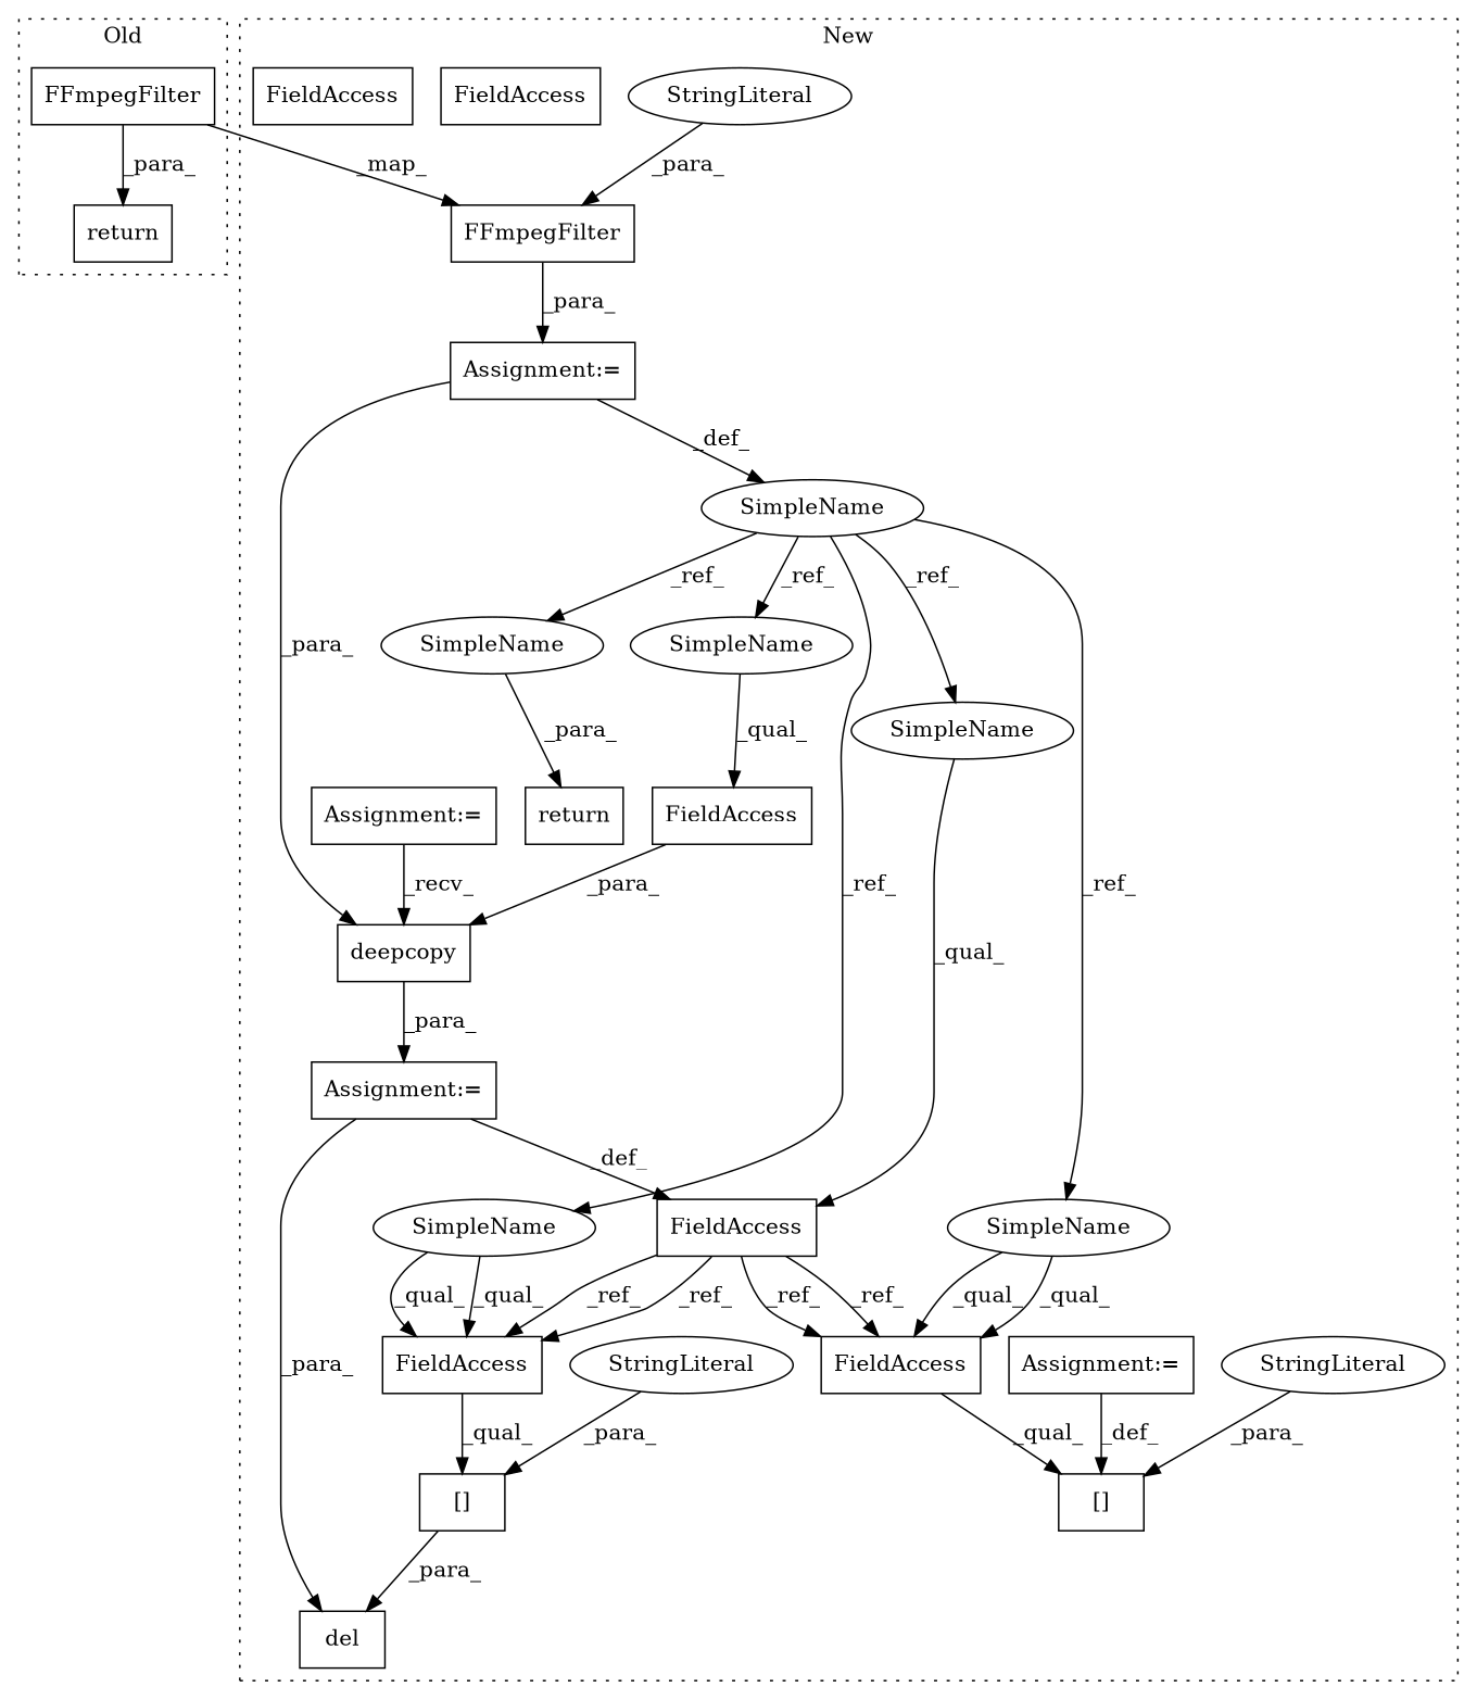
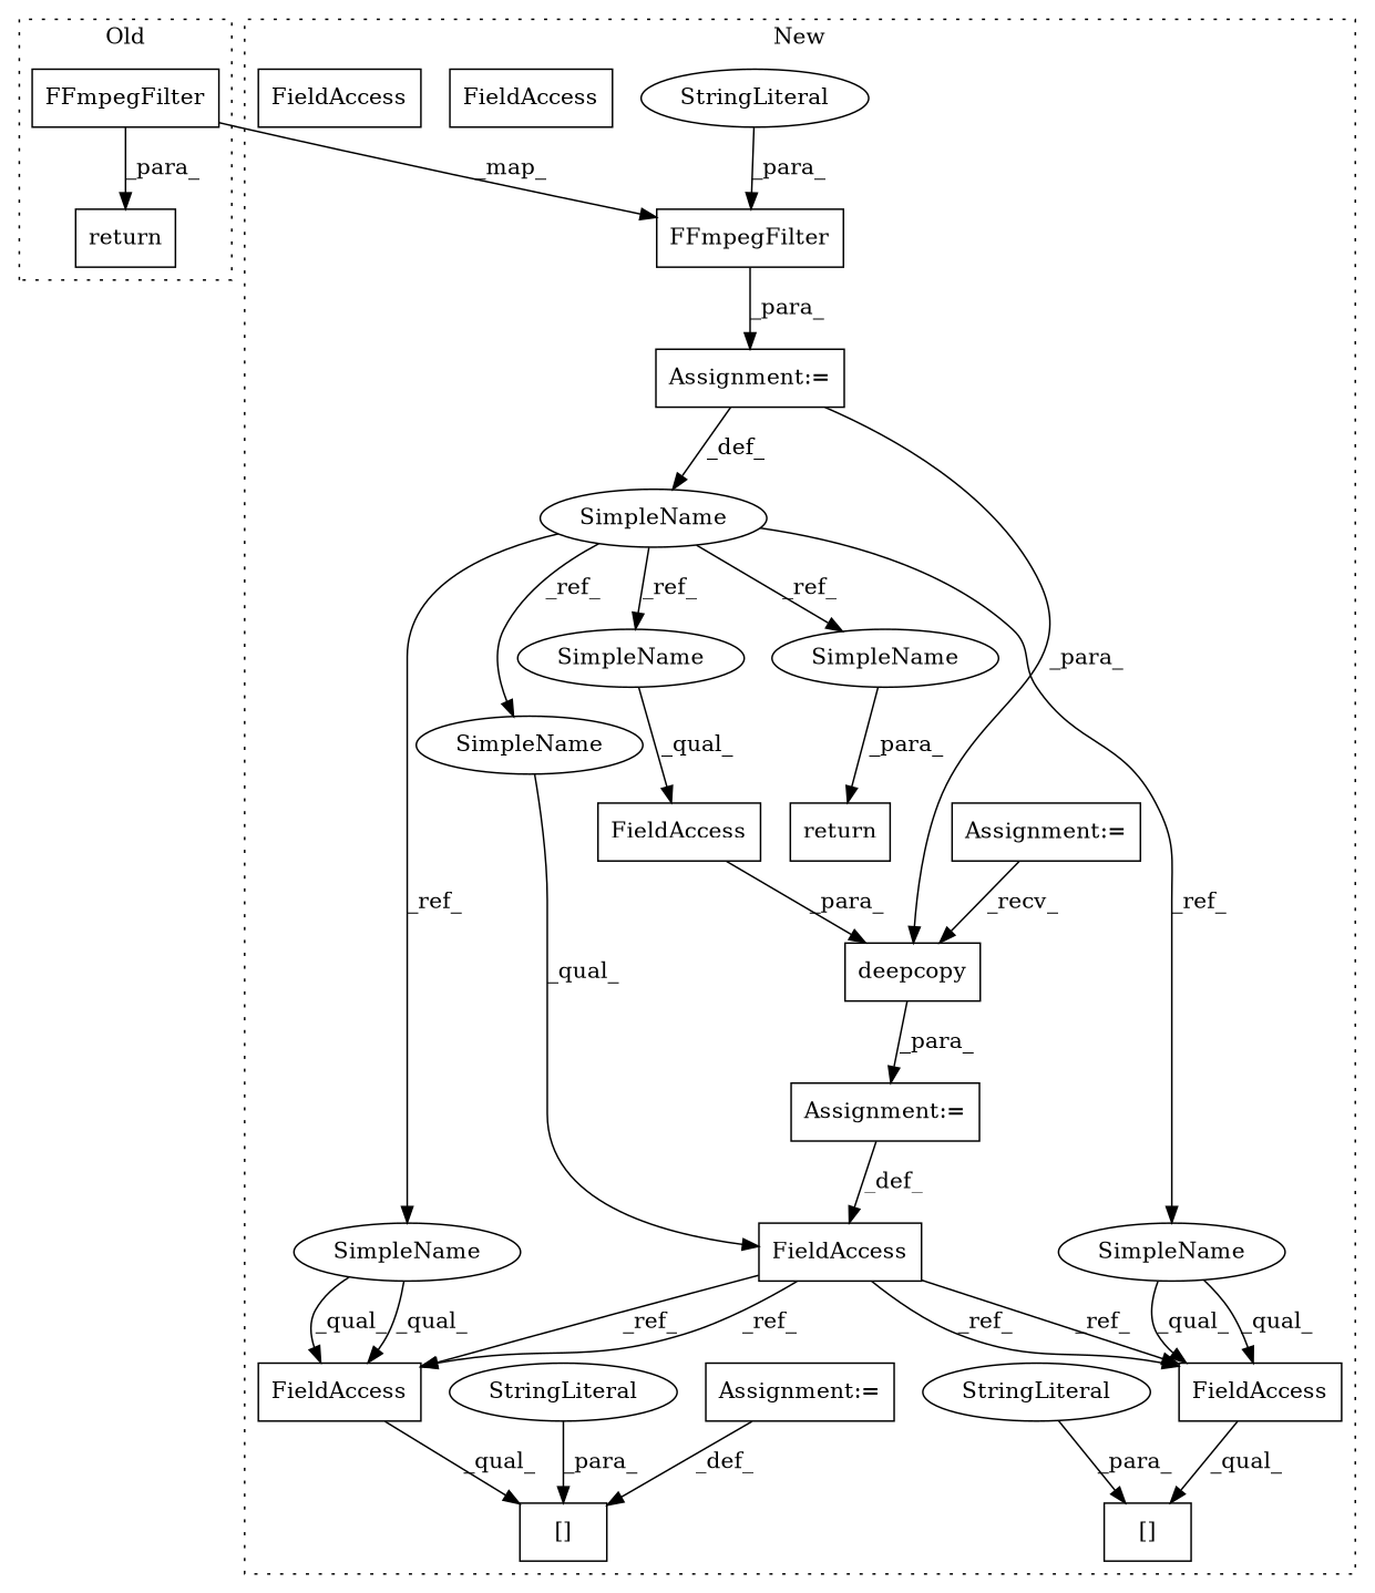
  digraph {
    node [a=22 l=7 s=10614 shape=box]
    n1 [a=32 l="13,1" label=FFmpegFilter s="9483,9542"]
    n2 [a=41 label=return s=9476]
    n3 [a=32 l="13,1" label=FFmpegFilter s="10483,10553"]
    n4 [a=7 l=1 label="Assignment:=" s=10482]
    n5 [l=14 label=FieldAccess s=10589]
    n6 [a=42 label=SimpleName s=10475 shape=ellipse]
    n7 [a=41 label=return s=10678]
    n8 [a=45 l=10 label=StringLiteral s=10496 shape=ellipse]
    n9 [a=2 l="15,1" label="[]" s="10614,10635"]
    n10 [l=14 label=FieldAccess]
    n11 [a=2 l="15,1" label="[]" s="10643,10665"]
    n12 [l=14 label=FieldAccess s=10560]
    n13 [l=14 label=FieldAccess s=10643]
-   n14 [a=32 l="4,1" label=del s="10610,10636"]
    n15 [a=32 l="9,1" label=deepcopy s="10580,10603"]
    n16 [a=45 label=StringLiteral s=10658 shape=ellipse]
    n17 [a=45 l=6 label=StringLiteral s=10629 shape=ellipse]
    n18 [a=7 l=1 label="Assignment:=" s=10666]
    n19 [a=7 l=4 label="Assignment:=" s=10032]
    n20 [a=7 l=1 label="Assignment:=" s=10574]
    n21 [l=14 label=FieldAccess s=10643]
    n22 [l=14 label=FieldAccess]
    n23 [a=42 label=SimpleName s=10685 shape=ellipse]
    n24 [a=42 label=SimpleName s=10589 shape=ellipse]
    n25 [a=42 label=SimpleName s=10643 shape=ellipse]
    n26 [a=42 label=SimpleName shape=ellipse]
    n27 [a=42 label=SimpleName s=10560 shape=ellipse]
    subgraph cluster_1 {
      label=Old
      style=dotted
      n1
      n2
    }
    subgraph cluster_2 {
      label=New
      style=dotted
      n3
      n4
      n5
      n6
      n7
      n8
      n9
      n10
      n11
      n12
      n13
-     n14
      n15
      n16
      n17
      n18
      n19
      n20
      n21
      n22
      n23
      n24
      n25
      n26
      n27
    }
    n1 -> n2 [label=_para_]
    n1 -> n3 [label=_map_]
    n3 -> n4 [label=_para_]
    n4 -> n6 [label=_def_]
    n4 -> n15 [label=_para_]
    n5 -> n15 [label=_para_]
    n6 -> n23 [label=_ref_]
    n6 -> n24 [label=_ref_]
    n6 -> n25 [label=_ref_]
    n6 -> n26 [label=_ref_]
    n6 -> n27 [label=_ref_]
    n8 -> n3 [label=_para_]
-   n9 -> n14 [label=_para_]
    n12 -> n21 [label=_ref_]
    n12 -> n21 [label=_ref_]
    n12 -> n22 [label=_ref_]
    n12 -> n22 [label=_ref_]
    n15 -> n20 [label=_para_]
    n16 -> n11 [label=_para_]
    n17 -> n9 [label=_para_]
    n18 -> n11 [label=_def_]
    n19 -> n15 [label=_recv_]
    n20 -> n12 [label=_def_]
-   n20 -> n14 [label=_para_]
    n21 -> n11 [label=_qual_]
    n22 -> n9 [label=_qual_]
    n23 -> n7 [label=_para_]
    n24 -> n5 [label=_qual_]
    n25 -> n21 [label=_qual_]
    n25 -> n21 [label=_qual_]
    n26 -> n22 [label=_qual_]
    n26 -> n22 [label=_qual_]
    n27 -> n12 [label=_qual_]
  }
